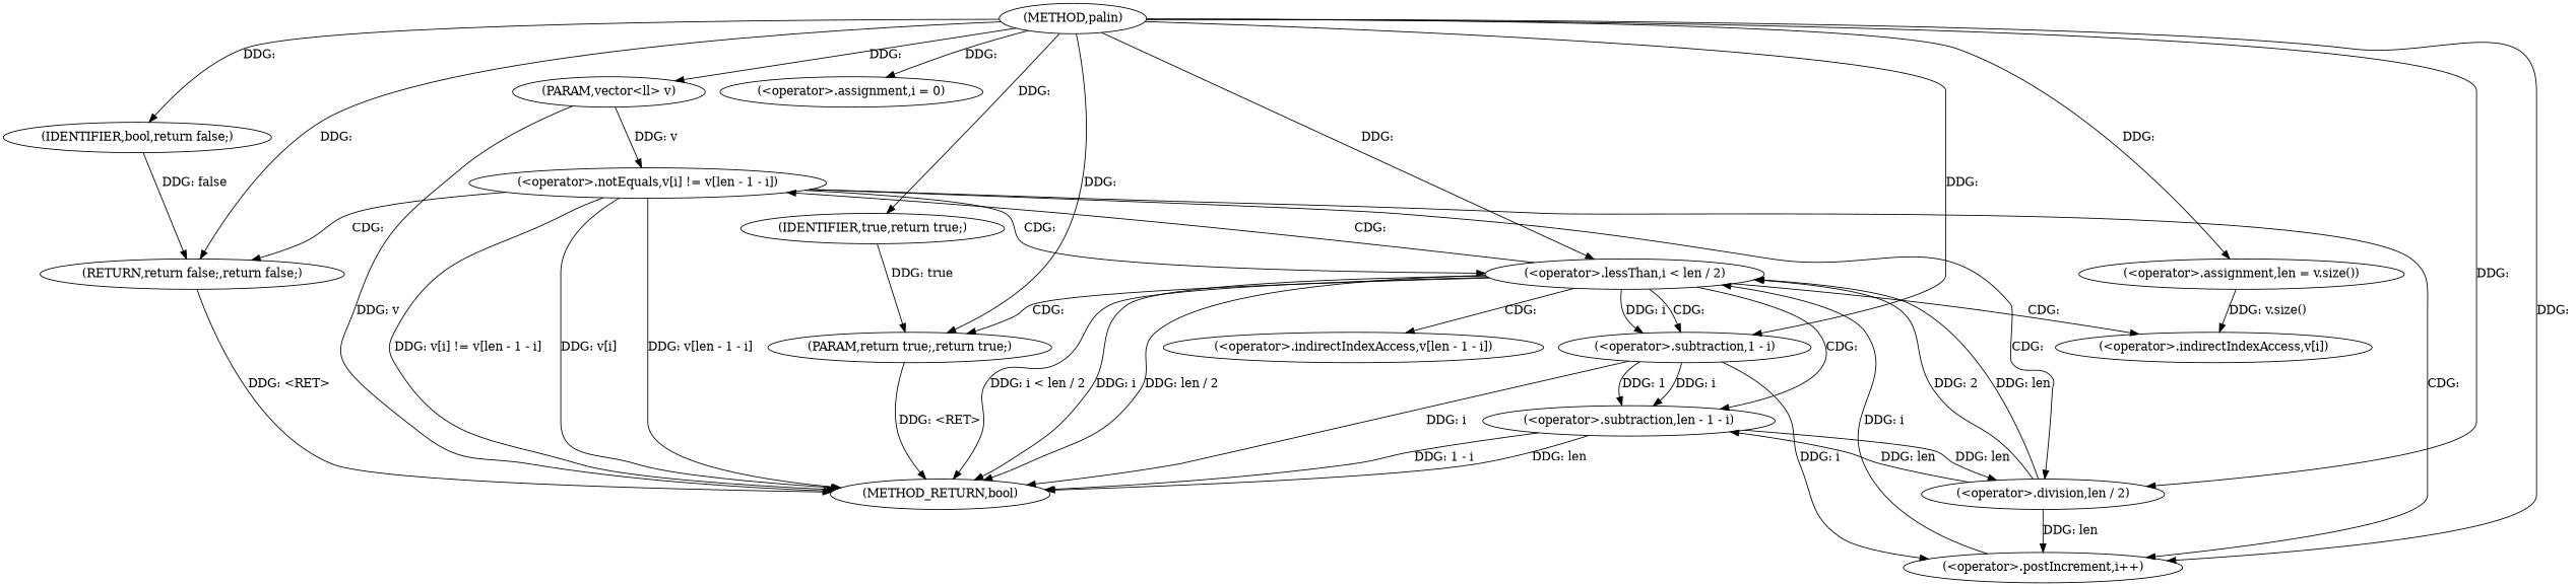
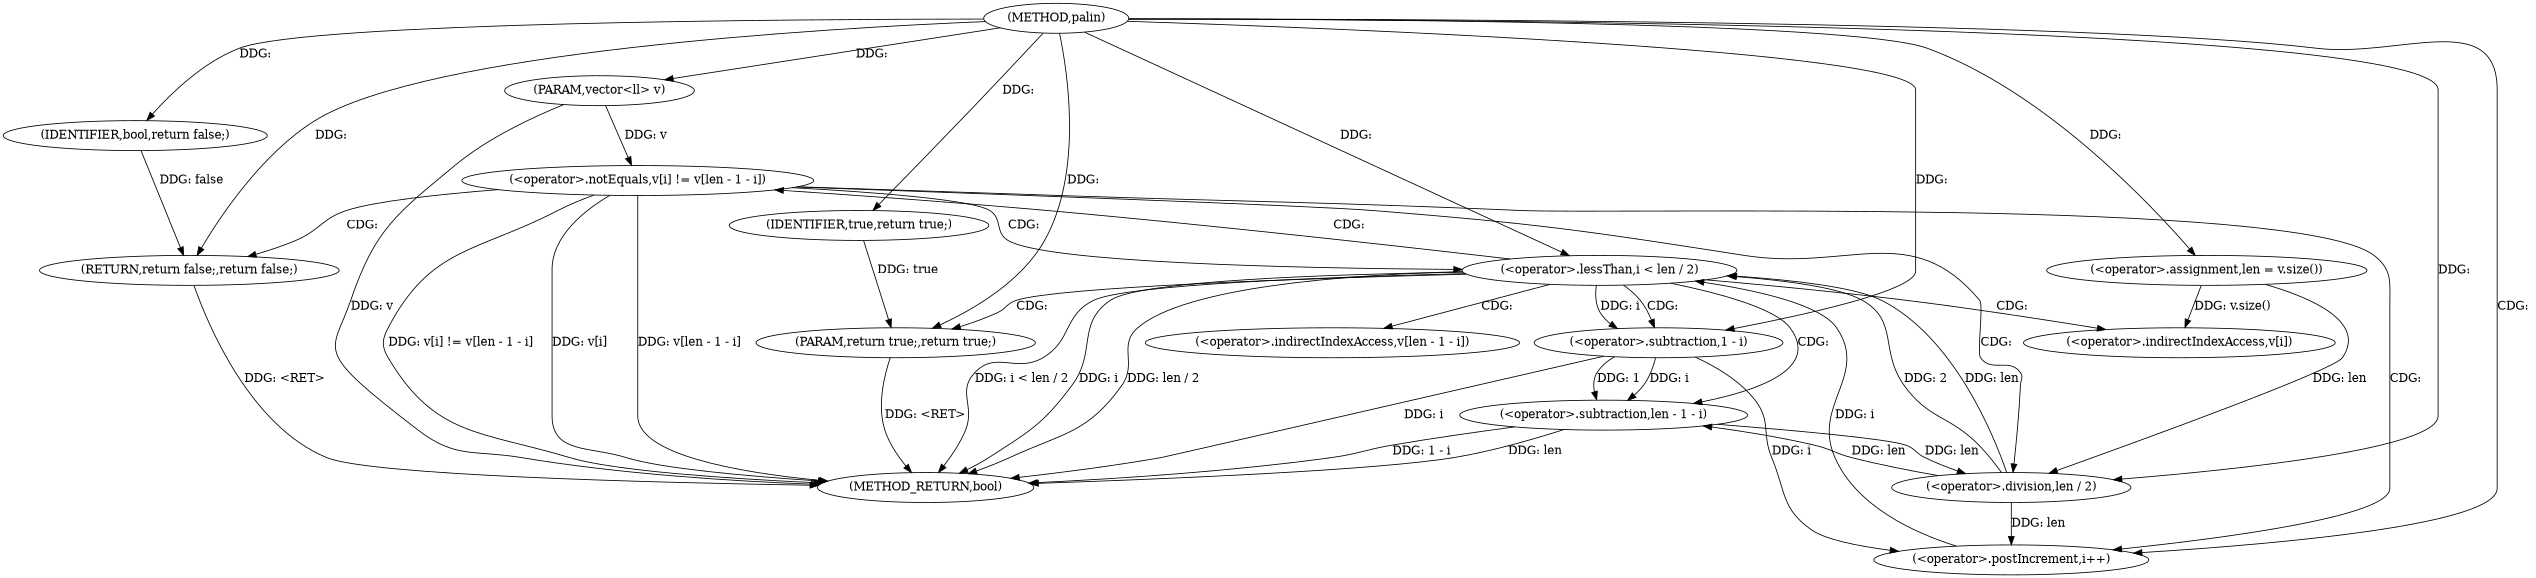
  digraph {
    n1 [label="(METHOD,palin)"]
    n2 [label="(PARAM,vector<ll> v)"]
    n3 [label="(<operator>.assignment,len = v.size())"]
    n4 [label="(PARAM,return true;,return true;)"]
-   n5 [label="(<operator>.assignment,i = 0)"]
    n6 [label="(<operator>.lessThan,i < len / 2)"]
    n7 [label="(<operator>.postIncrement,i++)"]
    n8 [label="(IDENTIFIER,true,return true;)"]
    n9 [label="(<operator>.division,len / 2)"]
    n10 [label="(RETURN,return false;,return false;)"]
    n11 [label="(IDENTIFIER,bool,return false;)"]
    n12 [label="(<operator>.subtraction,1 - i)"]
    n13 [label="(METHOD_RETURN,bool)"]
    n14 [label="(<operator>.notEquals,v[i] != v[len - 1 - i])"]
    n15 [label="(<operator>.indirectIndexAccess,v[i])"]
    n16 [label="(<operator>.subtraction,len - 1 - i)"]
    n17 [label="(<operator>.indirectIndexAccess,v[len - 1 - i])"]
    n1 -> n2 [label="DDG: "]
    n1 -> n3 [label="DDG: "]
    n1 -> n4 [label="DDG: "]
-   n1 -> n5 [label="DDG: "]
    n1 -> n6 [label="DDG: "]
-   n1 -> n7 [label="DDG: "]
+   n1 -> n7 [label="CDG: "]
    n1 -> n8 [label="DDG: "]
    n1 -> n9 [label="DDG: "]
    n1 -> n10 [label="DDG: "]
    n1 -> n11 [label="DDG: "]
    n1 -> n12 [label="DDG: "]
    n2 -> n13 [label="DDG: v"]
    n2 -> n14 [label="DDG: v"]
+   n3 -> n9 [label="DDG: len"]
    n3 -> n15 [label="DDG: v.size()"]
    n4 -> n13 [label="DDG: <RET>"]
    n6 -> n4 [label="CDG: "]
    n6 -> n12 [label="DDG: i"]
    n6 -> n12 [label="CDG: "]
    n6 -> n13 [label="DDG: i"]
    n6 -> n13 [label="DDG: len / 2"]
    n6 -> n13 [label="DDG: i < len / 2"]
    n6 -> n14 [label="CDG: "]
    n6 -> n15 [label="CDG: "]
    n6 -> n16 [label="CDG: "]
    n6 -> n17 [label="CDG: "]
    n7 -> n6 [label="DDG: i"]
    n8 -> n4 [label="DDG: true"]
    n9 -> n6 [label="DDG: 2"]
    n9 -> n6 [label="DDG: len"]
    n9 -> n7 [label="DDG: len"]
    n9 -> n16 [label="DDG: len"]
    n10 -> n13 [label="DDG: <RET>"]
    n11 -> n10 [label="DDG: false"]
    n12 -> n7 [label="DDG: i"]
    n12 -> n13 [label="DDG: i"]
    n12 -> n16 [label="DDG: i"]
    n12 -> n16 [label="DDG: 1"]
    n14 -> n6 [label="CDG: "]
    n14 -> n7 [label="CDG: "]
    n14 -> n9 [label="CDG: "]
    n14 -> n10 [label="CDG: "]
    n14 -> n13 [label="DDG: v[i]"]
    n14 -> n13 [label="DDG: v[len - 1 - i]"]
    n14 -> n13 [label="DDG: v[i] != v[len - 1 - i]"]
    n16 -> n9 [label="DDG: len"]
    n16 -> n13 [label="DDG: len"]
    n16 -> n13 [label="DDG: 1 - i"]
  }
